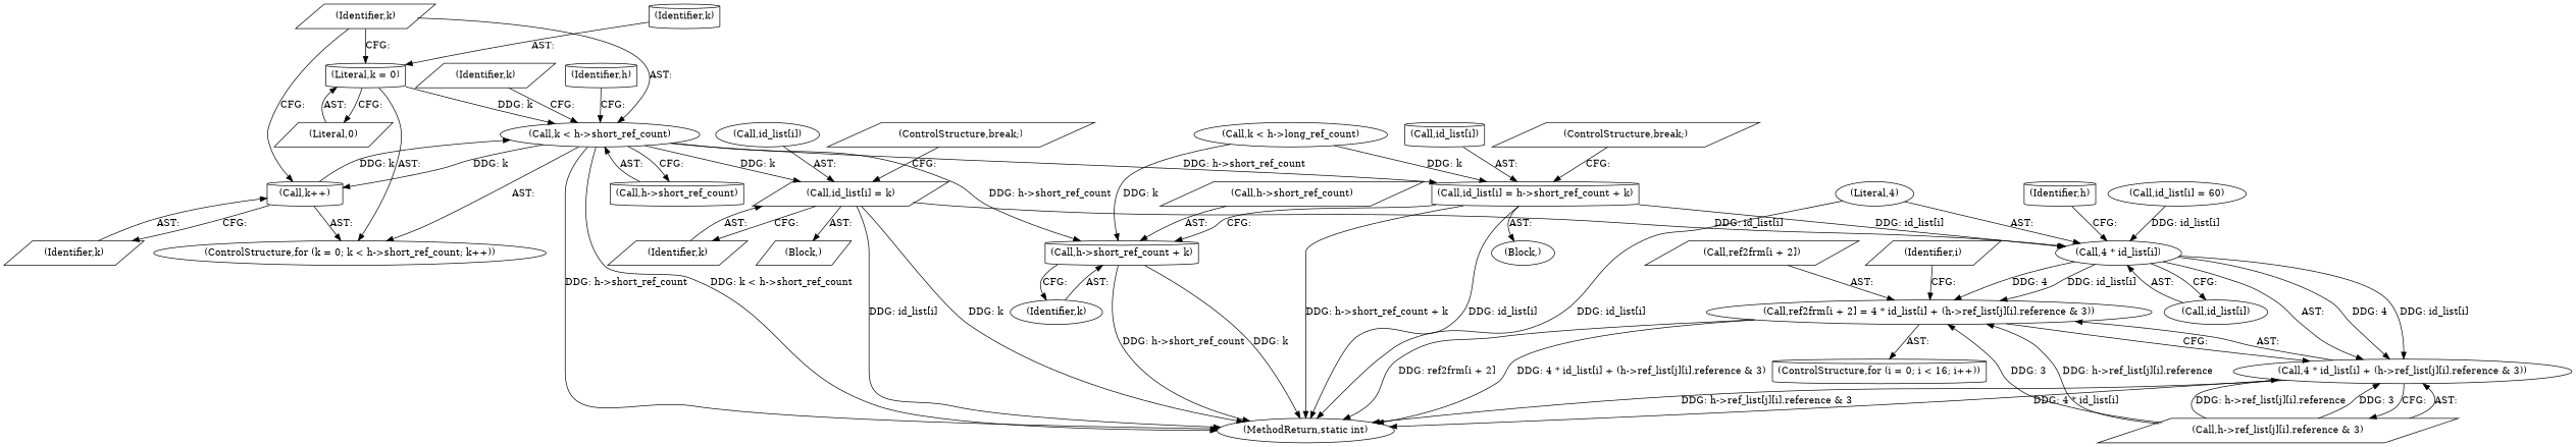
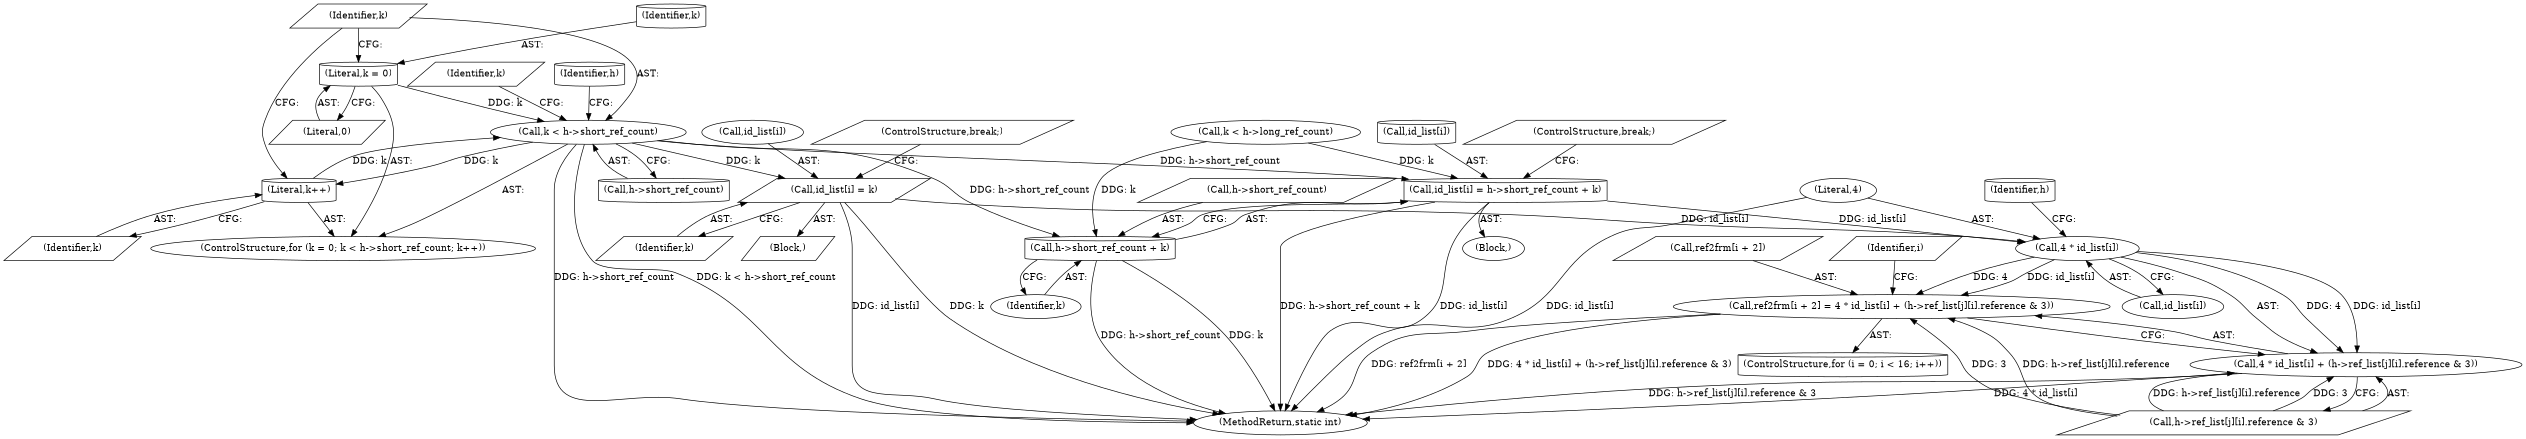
  digraph {
    node [shape=ellipse]
    n1 [label="(Call,k < h->short_ref_count)"]
-   n2 [label="(Call,k++)" shape=cylinder]
+   n2 [label="(Literal,k++)" shape=cylinder]
    n3 [label="(Call,id_list[i] = k)" shape=parallelogram]
    n4 [label="(Call,id_list[i] = h->short_ref_count + k)" shape=cylinder]
    n5 [label="(Call,h->short_ref_count + k)" shape=cylinder]
    n6 [label="(Call,h->short_ref_count)" shape=cylinder]
    n7 [label="(MethodReturn,static int)"]
    n8 [label="(ControlStructure,for (k = 0; k < h->short_ref_count; k++))"]
    n9 [label="(Identifier,k)" shape=parallelogram]
    n10 [label="(Call,4 * id_list[i])"]
    n11 [label="(Identifier,k)" shape=parallelogram]
    n12 [label="(Block,)" shape=parallelogram]
    n13 [label="(Block,)"]
    n14 [label="(Identifier,k)"]
    n15 [label="(Literal,k = 0)" shape=cylinder]
    n16 [label="(Literal,0)" shape=parallelogram]
    n17 [label="(Call,ref2frm[i + 2] = 4 * id_list[i] + (h->ref_list[j][i].reference & 3))"]
    n18 [label="(Call,4 * id_list[i] + (h->ref_list[j][i].reference & 3))"]
    n19 [label="(Call,id_list[i])"]
    n20 [label="(ControlStructure,for (i = 0; i < 16; i++))" shape=cylinder]
    n21 [label="(Call,h->ref_list[j][i].reference & 3)" shape=parallelogram]
    n22 [label="(Call,id_list[i])"]
    n23 [label="(Call,h->short_ref_count)" shape=parallelogram]
    n24 [label="(Identifier,k)" shape=parallelogram]
    n25 [label="(ControlStructure,break;)" shape=parallelogram]
    n26 [label="(Call,ref2frm[i + 2])" shape=parallelogram]
    n27 [label="(Call,k < h->long_ref_count)"]
    n28 [label="(Identifier,h)" shape=cylinder]
    n29 [label="(Identifier,h)" shape=cylinder]
    n30 [label="(Identifier,k)" shape=parallelogram]
    n31 [label="(Literal,4)"]
    n32 [label="(Call,id_list[i])" shape=cylinder]
    n33 [label="(Identifier,k)" shape=cylinder]
-   n34 [label="(Call,id_list[i] = 60)"]
    n35 [label="(Identifier,i)" shape=parallelogram]
    n36 [label="(ControlStructure,break;)" shape=parallelogram]
    n1 -> n2 [label="DDG: k"]
    n1 -> n3 [label="DDG: k"]
    n1 -> n4 [label="DDG: h->short_ref_count"]
    n1 -> n5 [label="DDG: h->short_ref_count"]
    n1 -> n6 [label="CFG: "]
    n1 -> n7 [label="DDG: h->short_ref_count"]
    n1 -> n7 [label="DDG: k < h->short_ref_count"]
    n1 -> n8 [label="AST: "]
    n2 -> n1 [label="DDG: k"]
    n2 -> n8 [label="AST: "]
    n2 -> n9 [label="CFG: "]
    n3 -> n7 [label="DDG: id_list[i]"]
    n3 -> n7 [label="DDG: k"]
    n3 -> n10 [label="DDG: id_list[i]"]
    n3 -> n11 [label="CFG: "]
    n3 -> n12 [label="AST: "]
    n4 -> n5 [label="CFG: "]
    n4 -> n7 [label="DDG: h->short_ref_count + k"]
    n4 -> n7 [label="DDG: id_list[i]"]
    n4 -> n10 [label="DDG: id_list[i]"]
    n4 -> n13 [label="AST: "]
+   n5 -> n4 [label="AST: "]
    n5 -> n7 [label="DDG: h->short_ref_count"]
    n5 -> n7 [label="DDG: k"]
    n5 -> n14 [label="CFG: "]
    n6 -> n1 [label="AST: "]
    n9 -> n2 [label="AST: "]
    n10 -> n17 [label="DDG: 4"]
    n10 -> n17 [label="DDG: id_list[i]"]
    n10 -> n18 [label="AST: "]
    n10 -> n18 [label="DDG: 4"]
    n10 -> n18 [label="DDG: id_list[i]"]
    n10 -> n19 [label="CFG: "]
    n11 -> n3 [label="AST: "]
    n14 -> n5 [label="AST: "]
    n15 -> n1 [label="DDG: k"]
    n15 -> n8 [label="AST: "]
    n15 -> n16 [label="CFG: "]
    n16 -> n15 [label="AST: "]
    n17 -> n7 [label="DDG: ref2frm[i + 2]"]
    n17 -> n7 [label="DDG: 4 * id_list[i] + (h->ref_list[j][i].reference & 3)"]
    n17 -> n18 [label="CFG: "]
    n17 -> n20 [label="AST: "]
    n18 -> n7 [label="DDG: 4 * id_list[i]"]
    n18 -> n7 [label="DDG: h->ref_list[j][i].reference & 3"]
    n18 -> n17 [label="AST: "]
    n18 -> n21 [label="CFG: "]
    n19 -> n10 [label="AST: "]
    n21 -> n17 [label="DDG: h->ref_list[j][i].reference"]
    n21 -> n17 [label="DDG: 3"]
    n21 -> n18 [label="AST: "]
    n21 -> n18 [label="DDG: h->ref_list[j][i].reference"]
    n21 -> n18 [label="DDG: 3"]
    n22 -> n3 [label="AST: "]
    n23 -> n5 [label="AST: "]
    n24 -> n1 [label="CFG: "]
    n25 -> n3 [label="CFG: "]
    n26 -> n17 [label="AST: "]
    n27 -> n4 [label="DDG: k"]
    n27 -> n5 [label="DDG: k"]
    n28 -> n1 [label="CFG: "]
    n29 -> n10 [label="CFG: "]
    n30 -> n1 [label="AST: "]
    n30 -> n2 [label="CFG: "]
    n30 -> n15 [label="CFG: "]
    n31 -> n7 [label="DDG: id_list[i]"]
    n31 -> n10 [label="AST: "]
    n32 -> n4 [label="AST: "]
    n33 -> n15 [label="AST: "]
-   n34 -> n10 [label="DDG: id_list[i]"]
    n35 -> n17 [label="CFG: "]
    n36 -> n4 [label="CFG: "]
  }
